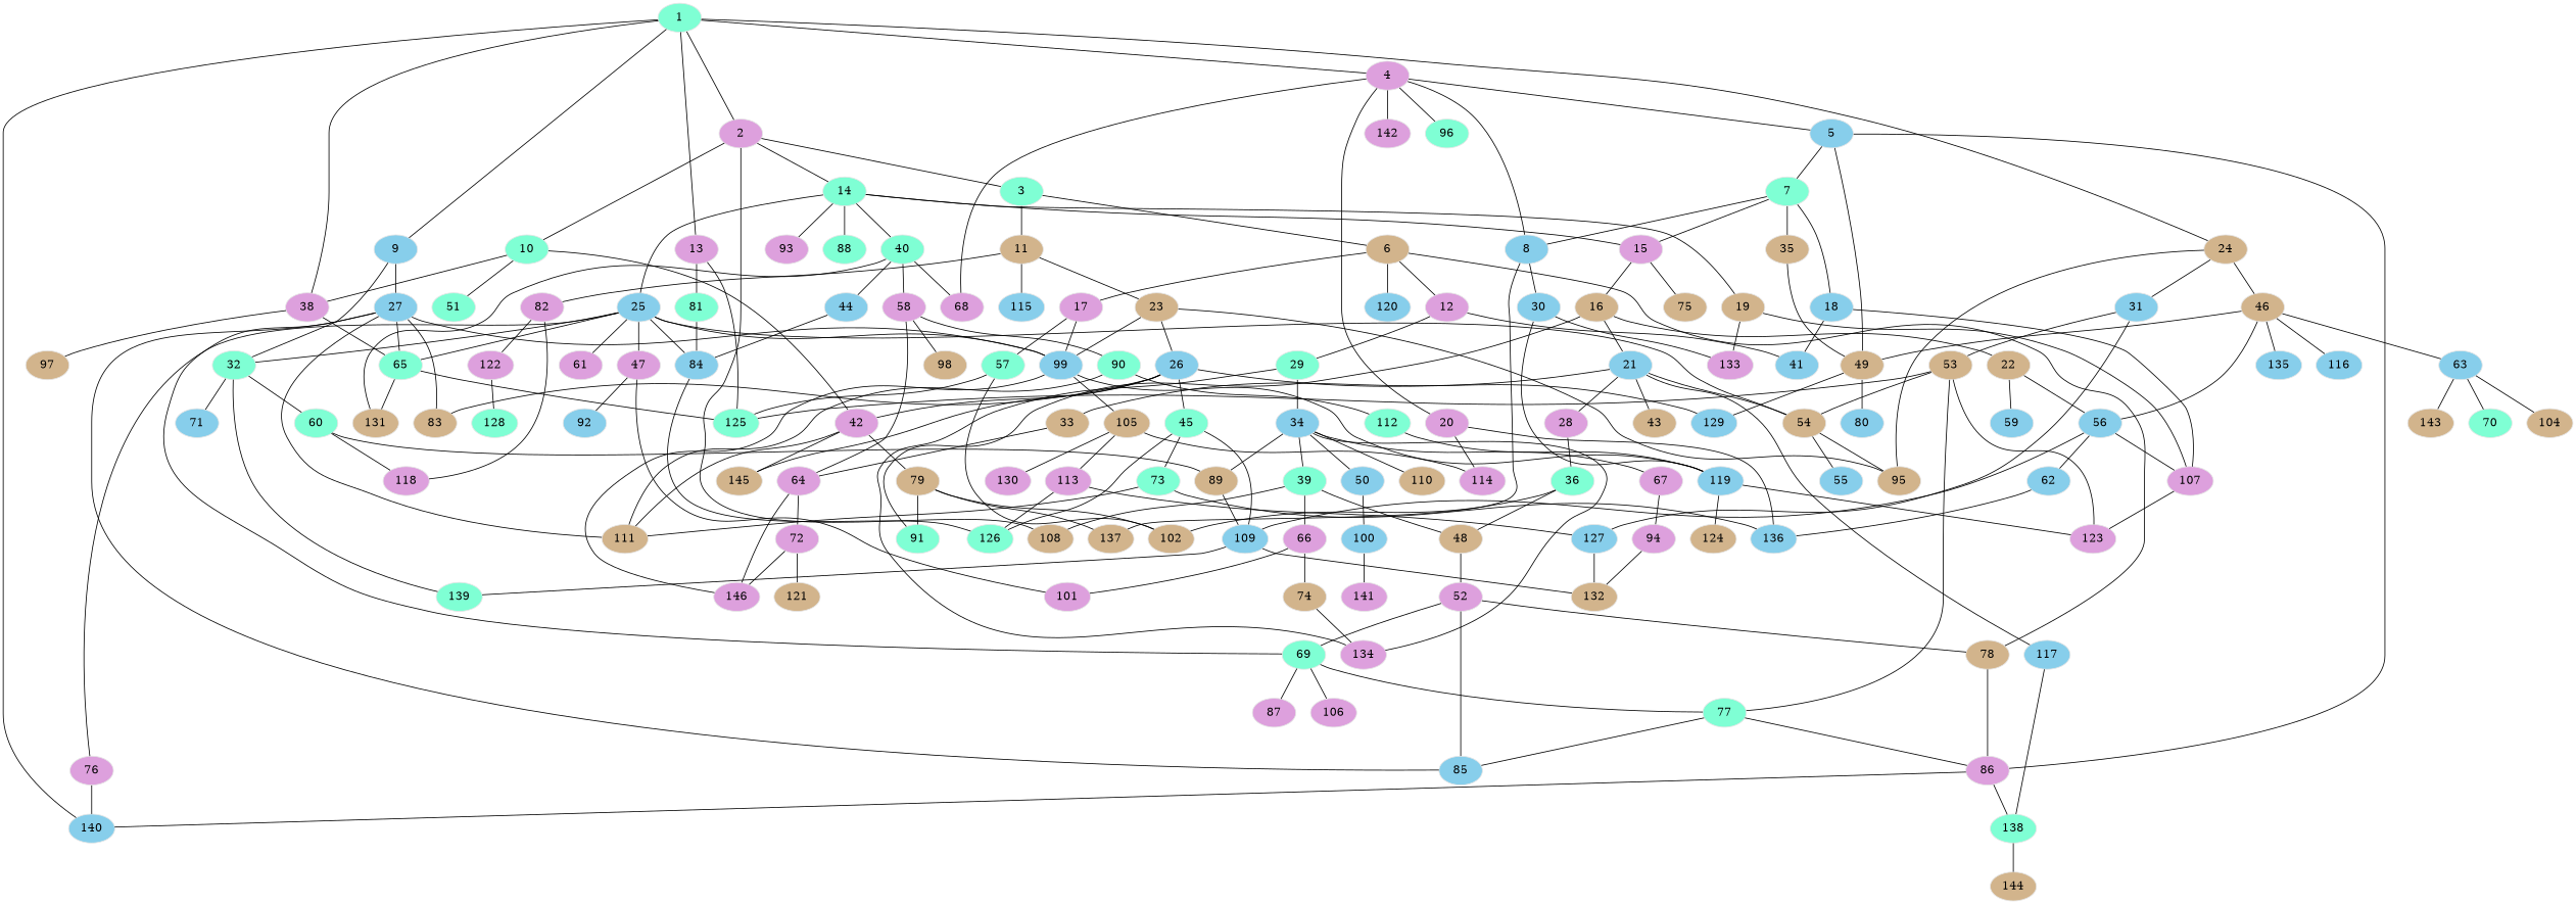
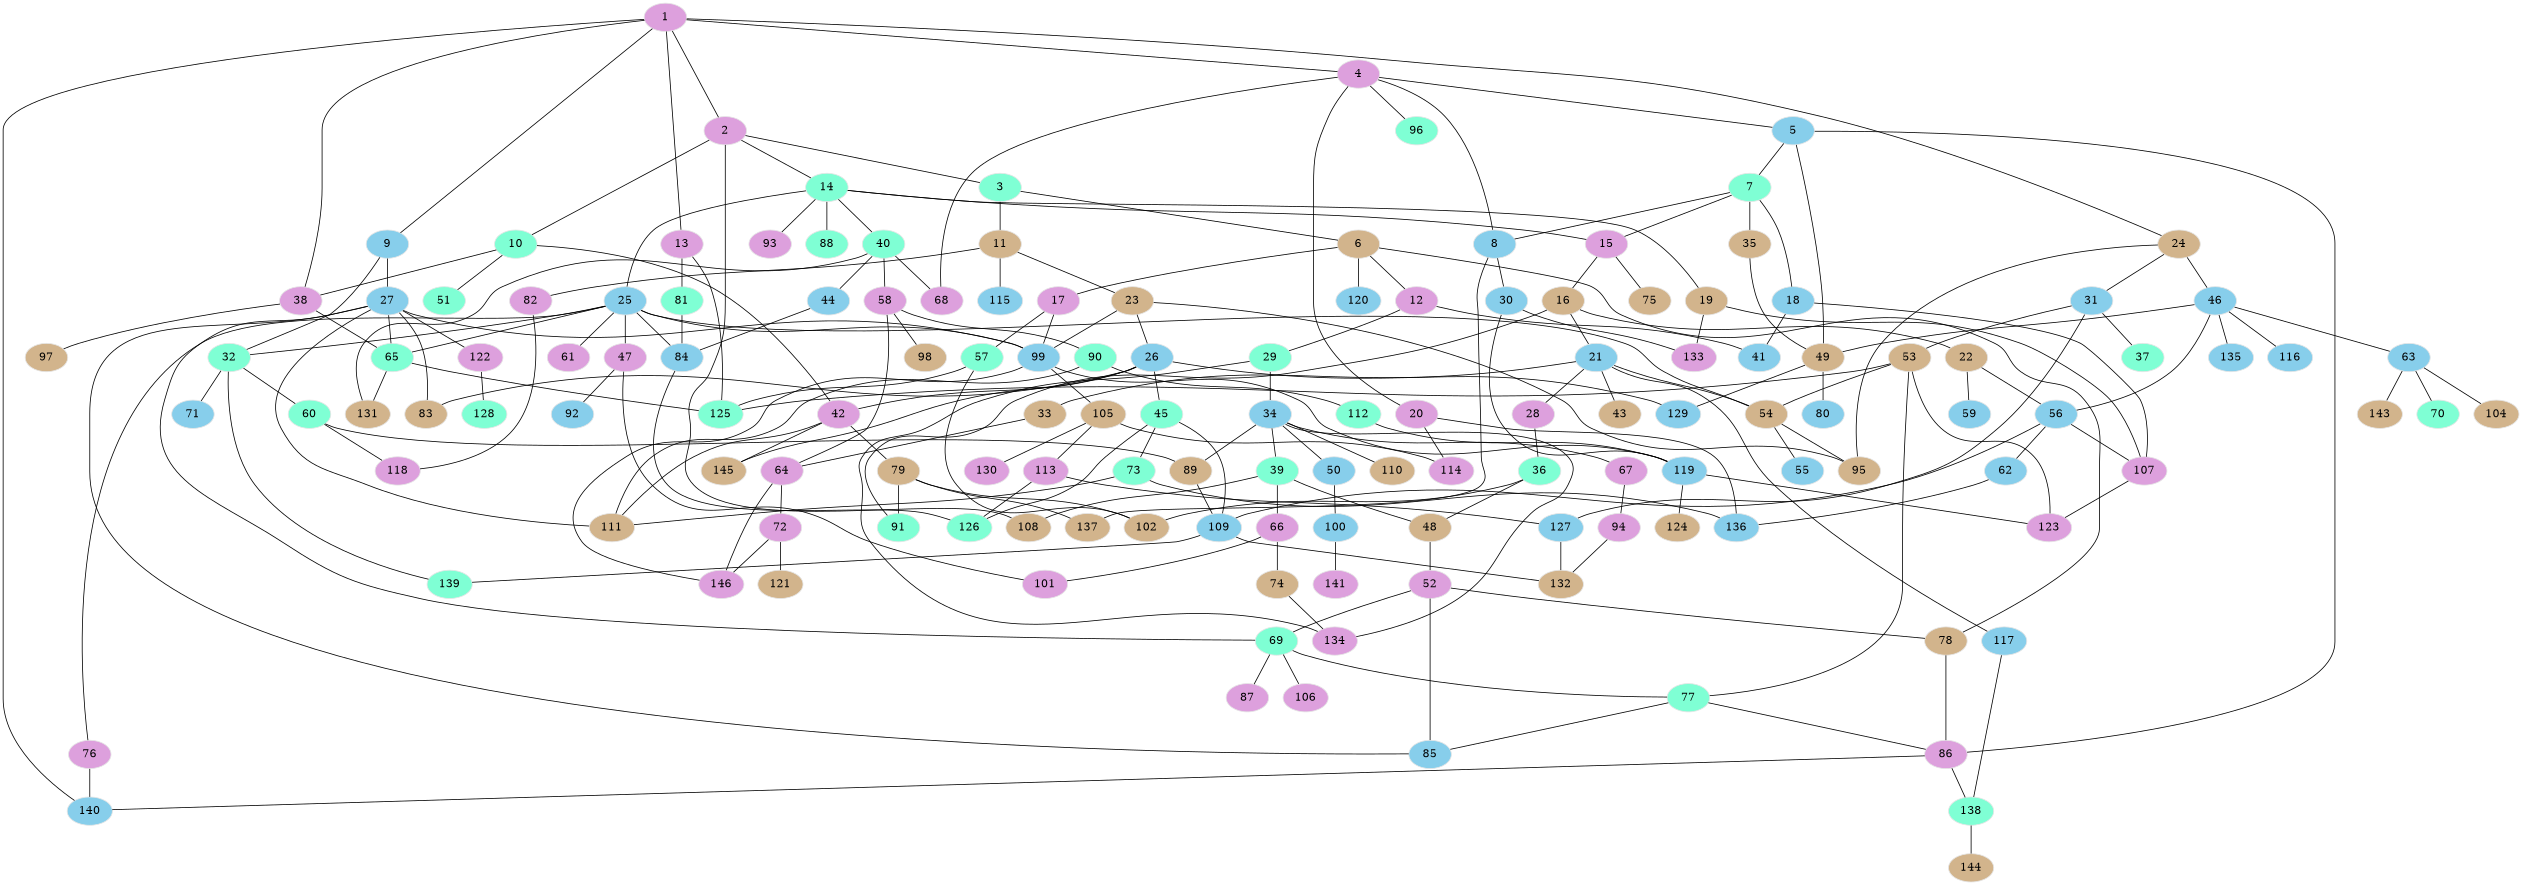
  graph {
    node [color=gray90 fillcolor=plum style=filled]
-   1 [fillcolor=aquamarine]
+   1
    2
    4
    9 [fillcolor=skyblue]
    13
    24 [fillcolor=tan]
    38
    140 [fillcolor=skyblue]
    3 [fillcolor=aquamarine]
    10 [fillcolor=aquamarine]
    14 [fillcolor=aquamarine]
    108 [fillcolor=tan]
    5 [fillcolor=skyblue]
    8 [fillcolor=skyblue]
    20
    68
    96 [fillcolor=aquamarine]
-   142
    27 [fillcolor=skyblue]
    32 [fillcolor=aquamarine]
    81 [fillcolor=aquamarine]
    125 [fillcolor=aquamarine]
    95 [fillcolor=tan]
    31 [fillcolor=skyblue]
-   46 [fillcolor=tan]
+   46 [fillcolor=skyblue]
    65 [fillcolor=aquamarine]
    97 [fillcolor=tan]
    6 [fillcolor=tan]
    11 [fillcolor=tan]
    42
    51 [fillcolor=aquamarine]
    15
    19 [fillcolor=tan]
    25 [fillcolor=skyblue]
    40 [fillcolor=aquamarine]
    88 [fillcolor=aquamarine]
    93
    12
    17
    78 [fillcolor=tan]
    120 [fillcolor=skyblue]
    23 [fillcolor=tan]
    82
    115 [fillcolor=skyblue]
    7 [fillcolor=aquamarine]
    49 [fillcolor=tan]
    86
    30 [fillcolor=skyblue]
    137 [fillcolor=tan]
    114
    136 [fillcolor=skyblue]
    18 [fillcolor=skyblue]
    35 [fillcolor=tan]
    129 [fillcolor=skyblue]
    80 [fillcolor=skyblue]
    138 [fillcolor=aquamarine]
    29 [fillcolor=aquamarine]
    41 [fillcolor=skyblue]
    57 [fillcolor=aquamarine]
    99 [fillcolor=skyblue]
    16 [fillcolor=tan]
    75 [fillcolor=tan]
    107
    133
    119 [fillcolor=skyblue]
    83 [fillcolor=tan]
    69 [fillcolor=aquamarine]
    85 [fillcolor=skyblue]
    111 [fillcolor=tan]
    60 [fillcolor=aquamarine]
    71 [fillcolor=skyblue]
    139 [fillcolor=aquamarine]
    145 [fillcolor=tan]
    79 [fillcolor=tan]
    26 [fillcolor=skyblue]
    118
    122
    34 [fillcolor=skyblue]
    134
    84 [fillcolor=skyblue]
    54 [fillcolor=tan]
    47
    61
    76
    44 [fillcolor=skyblue]
    58
    131 [fillcolor=tan]
    21 [fillcolor=skyblue]
    22 [fillcolor=tan]
    91 [fillcolor=aquamarine]
    28
    33 [fillcolor=tan]
    43 [fillcolor=tan]
    117 [fillcolor=skyblue]
    56 [fillcolor=skyblue]
    59 [fillcolor=skyblue]
    102 [fillcolor=tan]
    146
    105 [fillcolor=tan]
    123
    36 [fillcolor=aquamarine]
    64
    55 [fillcolor=skyblue]
    109 [fillcolor=skyblue]
    62 [fillcolor=skyblue]
    45 [fillcolor=aquamarine]
+   37 [fillcolor=aquamarine]
    53 [fillcolor=tan]
    127 [fillcolor=skyblue]
    63 [fillcolor=skyblue]
    116 [fillcolor=skyblue]
    135 [fillcolor=skyblue]
    92 [fillcolor=skyblue]
    101
    126 [fillcolor=aquamarine]
    73 [fillcolor=aquamarine]
    77 [fillcolor=aquamarine]
    87
    106
    48 [fillcolor=tan]
    39 [fillcolor=aquamarine]
    50 [fillcolor=skyblue]
    67
    89 [fillcolor=tan]
    110 [fillcolor=tan]
    124 [fillcolor=tan]
    132 [fillcolor=tan]
    72
    66
    100 [fillcolor=skyblue]
    94
    52
    74 [fillcolor=tan]
    90 [fillcolor=aquamarine]
    98 [fillcolor=tan]
    70 [fillcolor=aquamarine]
    104 [fillcolor=tan]
    143 [fillcolor=tan]
    141
    112 [fillcolor=aquamarine]
    121 [fillcolor=tan]
    128 [fillcolor=aquamarine]
    144 [fillcolor=tan]
    113
    130
    1 -- 2
    1 -- 4
    1 -- 9
    1 -- 13
    1 -- 24
    1 -- 38
    1 -- 140
    2 -- 3
    2 -- 10
    2 -- 14
    2 -- 108
    4 -- 5
    4 -- 8
    4 -- 20
    4 -- 68
    4 -- 96
-   4 -- 142
    9 -- 27
    9 -- 32
    13 -- 81
    13 -- 125
    24 -- 95
    24 -- 31
    24 -- 46
    38 -- 65
    38 -- 97
    3 -- 6
    3 -- 11
    10 -- 38
    10 -- 42
    10 -- 51
    14 -- 15
    14 -- 19
    14 -- 25
    14 -- 40
    14 -- 88
    14 -- 93
    5 -- 7
    5 -- 49
    5 -- 86
    8 -- 30
    8 -- 137
    20 -- 114
    20 -- 136
    27 -- 65
    27 -- 99
    27 -- 83
    27 -- 69
    27 -- 85
    27 -- 111
    32 -- 60
    32 -- 71
    32 -- 139
    81 -- 84
+   31 -- 37
    31 -- 53
    31 -- 127
    46 -- 49
    46 -- 56
    46 -- 63
    46 -- 116
    46 -- 135
    65 -- 125
    65 -- 131
    6 -- 12
    6 -- 17
    6 -- 78
    6 -- 120
    11 -- 23
    11 -- 82
    11 -- 115
    42 -- 111
    42 -- 145
    42 -- 79
    15 -- 16
    15 -- 75
    19 -- 107
    19 -- 133
    25 -- 32
    25 -- 65
    25 -- 99
    25 -- 84
    25 -- 54
    25 -- 47
    25 -- 61
    25 -- 76
    40 -- 68
    40 -- 44
    40 -- 58
    40 -- 131
    12 -- 29
    12 -- 41
    17 -- 57
    17 -- 99
    78 -- 86
    23 -- 95
    23 -- 99
    23 -- 26
    82 -- 118
-   82 -- 122
+   27 -- 122
    7 -- 8
    7 -- 15
    7 -- 18
    7 -- 35
    49 -- 129
    49 -- 80
    86 -- 140
    86 -- 138
    30 -- 133
    30 -- 119
    18 -- 41
    18 -- 107
    35 -- 49
    138 -- 144
    29 -- 34
    29 -- 134
    57 -- 125
    57 -- 102
    99 -- 119
    99 -- 146
    99 -- 105
    16 -- 21
    16 -- 22
    16 -- 91
    107 -- 123
    119 -- 123
    119 -- 124
    69 -- 77
    69 -- 87
    69 -- 106
    60 -- 118
    60 -- 89
    79 -- 137
    79 -- 91
    79 -- 102
    26 -- 42
    26 -- 129
    26 -- 83
    26 -- 145
    26 -- 45
    122 -- 128
    34 -- 134
    34 -- 39
    34 -- 50
    34 -- 67
    34 -- 89
    34 -- 110
    84 -- 126
    54 -- 95
    54 -- 55
    47 -- 92
    47 -- 101
    76 -- 140
    44 -- 84
    58 -- 64
    58 -- 90
    58 -- 98
    21 -- 54
    21 -- 28
    21 -- 33
    21 -- 43
    21 -- 117
    22 -- 56
    22 -- 59
    28 -- 36
    33 -- 64
    117 -- 138
    56 -- 107
    56 -- 109
    56 -- 62
    105 -- 114
    105 -- 113
    105 -- 130
    36 -- 102
    36 -- 48
    64 -- 146
    64 -- 72
    109 -- 139
    109 -- 132
    62 -- 136
    45 -- 109
    45 -- 126
    45 -- 73
    53 -- 125
    53 -- 54
    53 -- 123
    53 -- 77
    127 -- 132
    63 -- 70
    63 -- 104
    63 -- 143
    73 -- 136
    73 -- 111
    77 -- 86
    77 -- 85
    48 -- 52
    39 -- 108
    39 -- 48
    39 -- 66
    50 -- 100
    67 -- 94
    89 -- 109
    72 -- 146
    72 -- 121
    66 -- 101
    66 -- 74
    100 -- 141
    94 -- 132
    52 -- 78
    52 -- 69
    52 -- 85
    74 -- 134
    90 -- 111
    90 -- 112
    112 -- 119
    113 -- 127
    113 -- 126
  }
